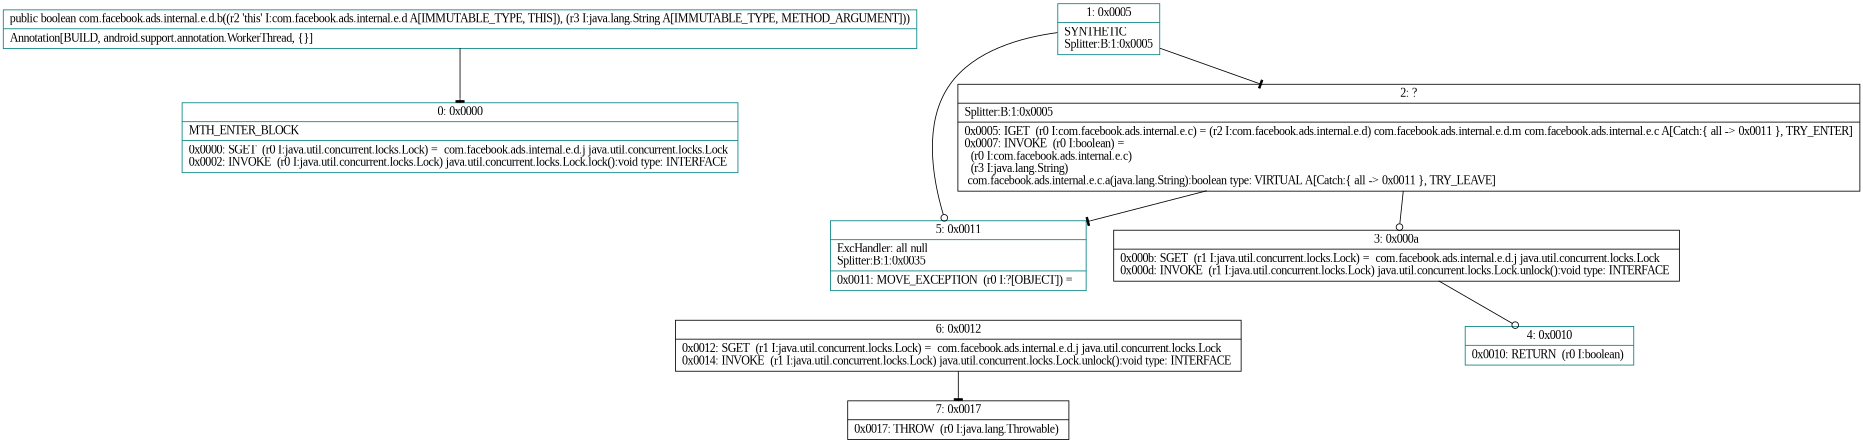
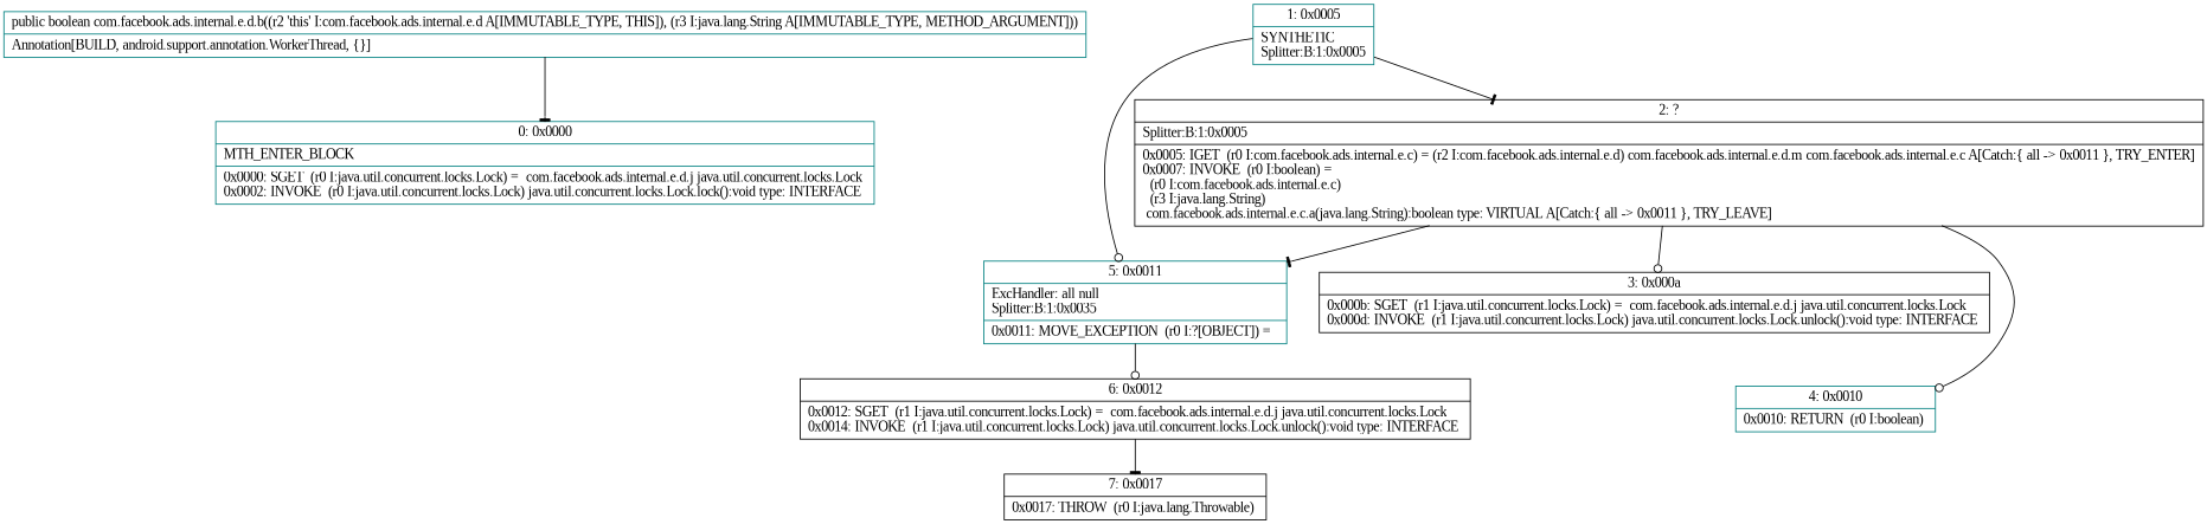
  digraph {
    fontname="Liberation Serif"
    node [color=teal fontname="Liberation Serif" shape=record]
    edge [arrowhead=tee fontname="Liberation Serif"]
    n1 [label="{0\:\ 0x0000|MTH_ENTER_BLOCK\l|0x0000: SGET  (r0 I:java.util.concurrent.locks.Lock) =  com.facebook.ads.internal.e.d.j java.util.concurrent.locks.Lock \l0x0002: INVOKE  (r0 I:java.util.concurrent.locks.Lock) java.util.concurrent.locks.Lock.lock():void type: INTERFACE \l}"]
    n2 [label="{1\:\ 0x0005|SYNTHETIC\lSplitter:B:1:0x0005\l}"]
    n3 [color=black label="{2\:\ ?|Splitter:B:1:0x0005\l|0x0005: IGET  (r0 I:com.facebook.ads.internal.e.c) = (r2 I:com.facebook.ads.internal.e.d) com.facebook.ads.internal.e.d.m com.facebook.ads.internal.e.c A[Catch:\{ all \-\> 0x0011 \}, TRY_ENTER]\l0x0007: INVOKE  (r0 I:boolean) = \l  (r0 I:com.facebook.ads.internal.e.c)\l  (r3 I:java.lang.String)\l com.facebook.ads.internal.e.c.a(java.lang.String):boolean type: VIRTUAL A[Catch:\{ all \-\> 0x0011 \}, TRY_LEAVE]\l}"]
    n4 [label="{5\:\ 0x0011|ExcHandler: all null\lSplitter:B:1:0x0035\l|0x0011: MOVE_EXCEPTION  (r0 I:?[OBJECT]) =  \l}"]
    n5 [color=black label="{3\:\ 0x000a|0x000b: SGET  (r1 I:java.util.concurrent.locks.Lock) =  com.facebook.ads.internal.e.d.j java.util.concurrent.locks.Lock \l0x000d: INVOKE  (r1 I:java.util.concurrent.locks.Lock) java.util.concurrent.locks.Lock.unlock():void type: INTERFACE \l}"]
    n6 [color=black label="{6\:\ 0x0012|0x0012: SGET  (r1 I:java.util.concurrent.locks.Lock) =  com.facebook.ads.internal.e.d.j java.util.concurrent.locks.Lock \l0x0014: INVOKE  (r1 I:java.util.concurrent.locks.Lock) java.util.concurrent.locks.Lock.unlock():void type: INTERFACE \l}"]
    n7 [label="{4\:\ 0x0010|0x0010: RETURN  (r0 I:boolean) \l}"]
    n8 [color=black label="{7\:\ 0x0017|0x0017: THROW  (r0 I:java.lang.Throwable) \l}"]
    n9 [label="{public boolean com.facebook.ads.internal.e.d.b((r2 'this' I:com.facebook.ads.internal.e.d A[IMMUTABLE_TYPE, THIS]), (r3 I:java.lang.String A[IMMUTABLE_TYPE, METHOD_ARGUMENT]))  | Annotation[BUILD, android.support.annotation.WorkerThread, \{\}]\l}"]
    n2 -> n3
    n2 -> n4 [arrowhead=odot]
    n3 -> n4
    n3 -> n5 [arrowhead=odot]
-   n5 -> n7 [arrowhead=odot]
+   n4 -> n6 [arrowhead=odot]
+   n3 -> n7 [arrowhead=odot]
    n6 -> n8
    n9 -> n1
  }
